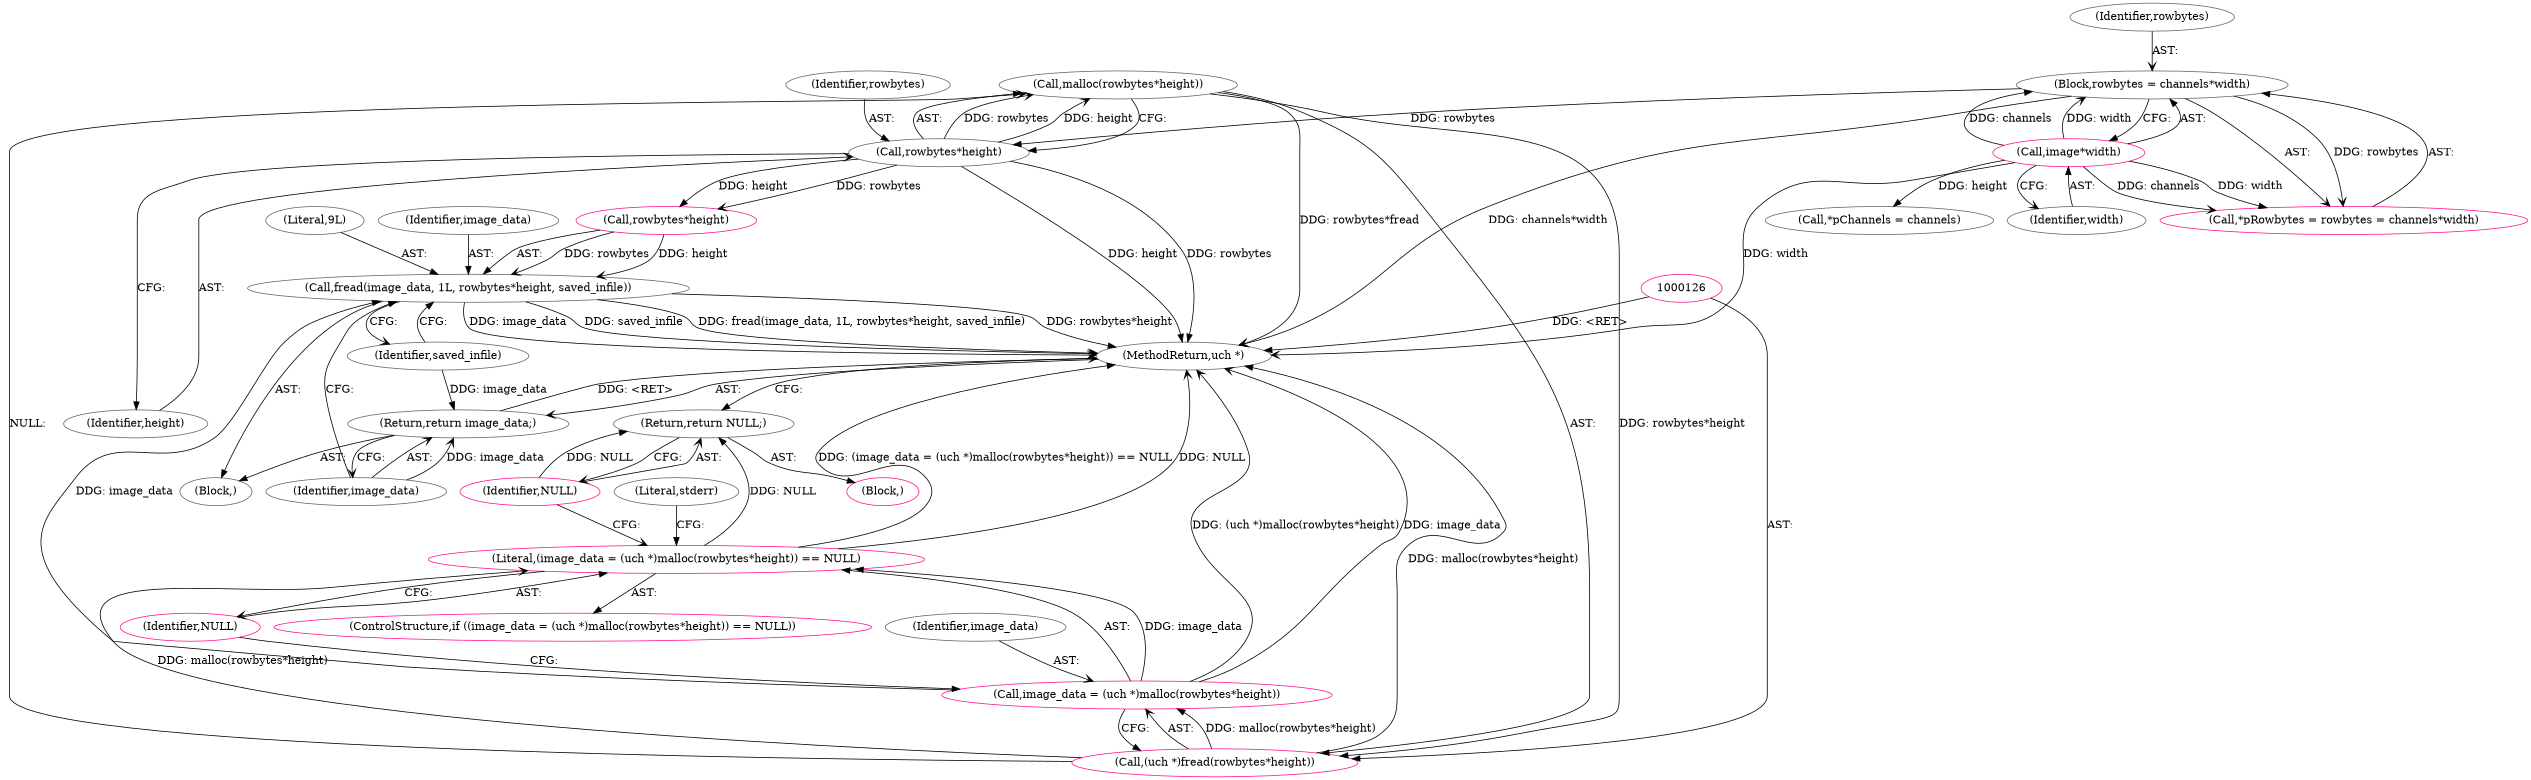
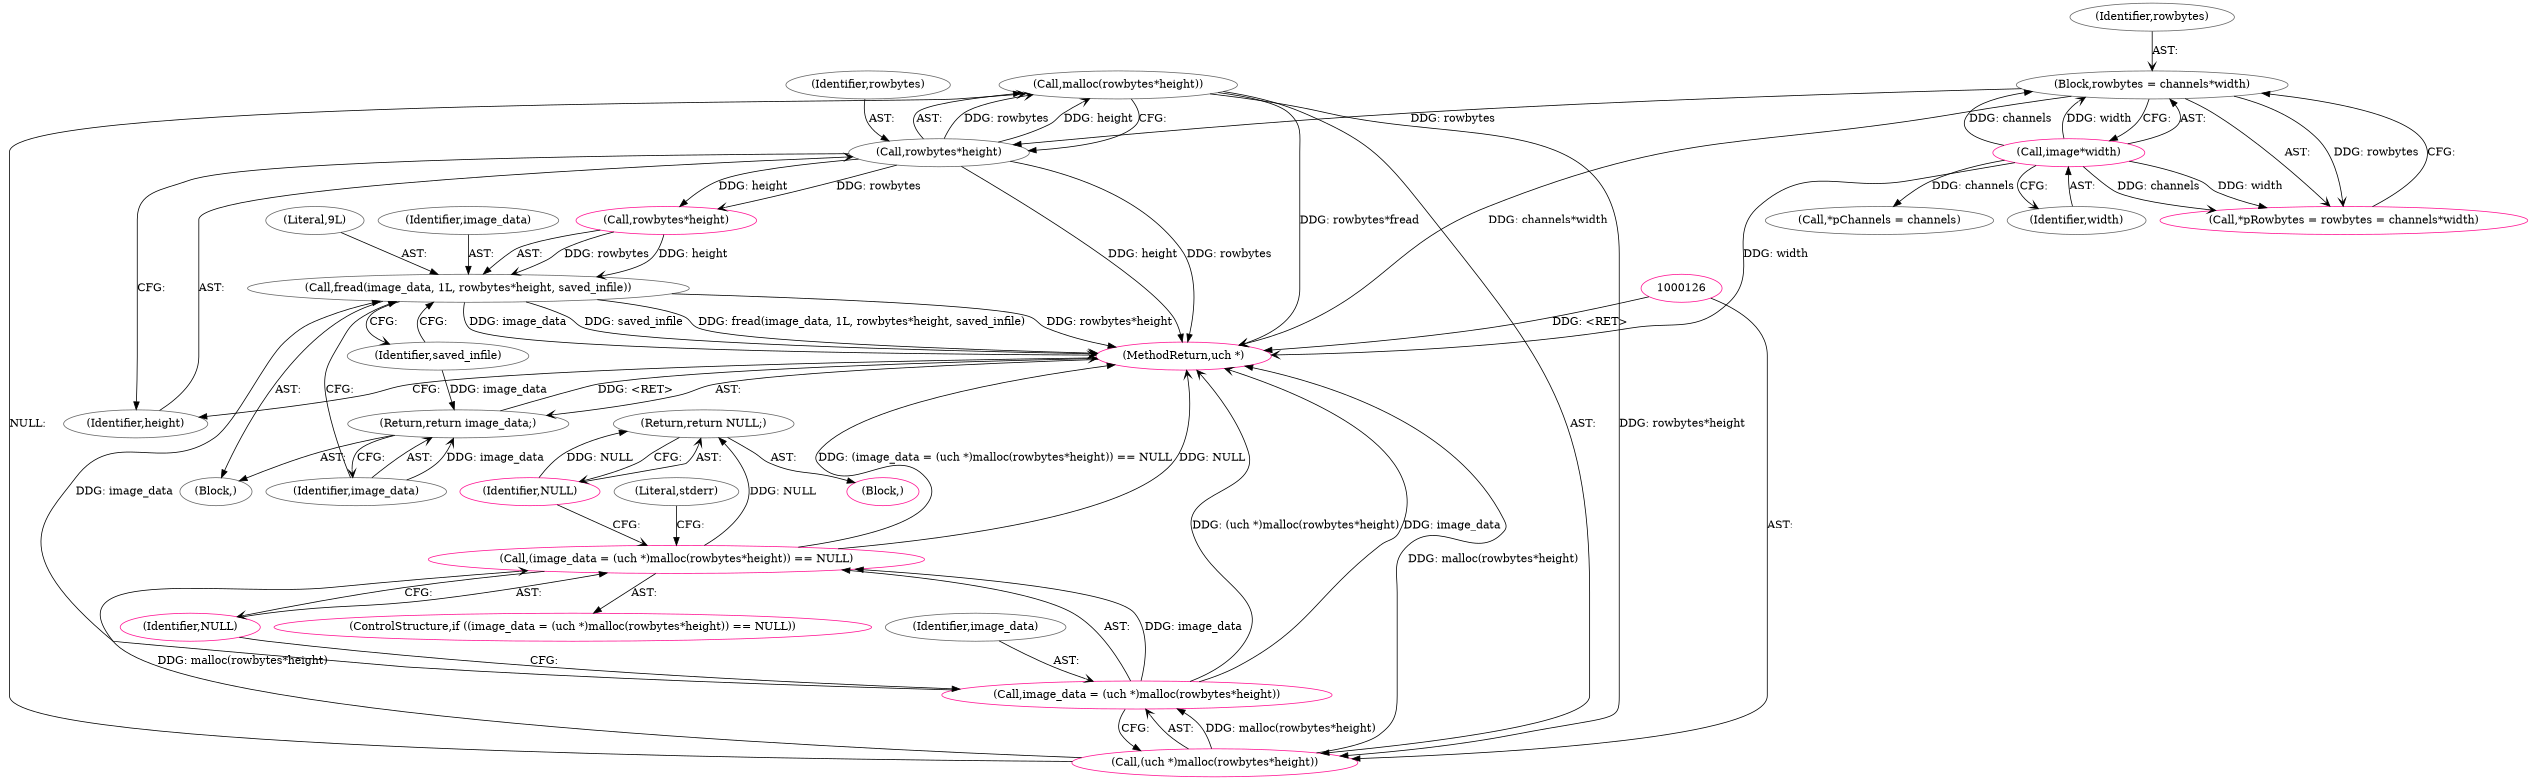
  digraph {
    node [color=gray40]
    edge [arrowhead=normal]
    n1 [label="(Call,malloc(rowbytes*height))"]
    n2 [label="(Call,rowbytes*height)"]
-   n3 [color=deeppink label="(Call,(uch *)fread(rowbytes*height))"]
-   n4 [label="(MethodReturn,uch *)"]
+   n3 [color=deeppink label="(Call,(uch *)malloc(rowbytes*height))"]
+   n4 [color=deeppink label="(MethodReturn,uch *)"]
    n5 [label="(Identifier,height)"]
    n6 [color=deeppink label="(Call,rowbytes*height)"]
-   n7 [color=deeppink label="(Literal,(image_data = (uch *)malloc(rowbytes*height)) == NULL)"]
+   n7 [color=deeppink label="(Call,(image_data = (uch *)malloc(rowbytes*height)) == NULL)"]
    n8 [color=deeppink label="(Call,image_data = (uch *)malloc(rowbytes*height))"]
    n9 [label="(Return,return NULL;)"]
    n10 [label="(Return,return image_data;)"]
    n11 [label="(Call,fread(image_data, 1L, rowbytes*height, saved_infile))"]
    n12 [label="(Block,rowbytes = channels*width)"]
    n13 [color=deeppink label="(Call,image*width)"]
    n14 [color=deeppink label="(Call,*pRowbytes = rowbytes = channels*width)"]
    n15 [label="(Identifier,width)"]
    n16 [label="(Call,*pChannels = channels)"]
    n17 [color=deeppink label="(Identifier,NULL)"]
    n18 [color=deeppink label="(ControlStructure,if ((image_data = (uch *)malloc(rowbytes*height)) == NULL))"]
    n19 [color=deeppink label="(Block,)"]
    n20 [color=deeppink label="(Identifier,NULL)"]
    n21 [label="(Block,)"]
    n22 [label="(Identifier,saved_infile)"]
    n23 [label="(Identifier,image_data)"]
    n24 [label="(Literal,stderr)"]
    n25 [label="(Identifier,rowbytes)"]
    n26 [label="(Identifier,image_data)"]
    n27 [label="(Literal,9L)"]
    n28 [label="(Identifier,rowbytes)"]
    n29 [label="(Identifier,image_data)"]
    1000126 [color=deeppink]
    n1 -> n2 [label="CFG: "]
    n1 -> n3 [label="AST: "]
    n1 -> n3 [label="DDG: rowbytes*height"]
    n1 -> n4 [arrowhead=vee label="DDG: rowbytes*fread"]
    n2 -> n1 [label="AST: "]
    n2 -> n1 [arrowhead=vee label="DDG: rowbytes"]
    n2 -> n1 [arrowhead=vee label="DDG: height"]
    n2 -> n4 [label="DDG: height"]
    n2 -> n4 [label="DDG: rowbytes"]
    n2 -> n5 [label="CFG: "]
    n2 -> n6 [arrowhead=vee label="DDG: rowbytes"]
    n2 -> n6 [label="DDG: height"]
    n3 -> n1 [arrowhead=vee label="NULL: "]
    n3 -> n4 [label="DDG: malloc(rowbytes*height)"]
    n3 -> n7 [arrowhead=vee label="DDG: malloc(rowbytes*height)"]
    n3 -> n8 [arrowhead=vee label="AST: "]
    n3 -> n8 [label="DDG: malloc(rowbytes*height)"]
-   n4 -> n9 [label="CFG: "]
+   n4 -> n5 [label="CFG: "]
    n4 -> n10 [arrowhead=vee label="AST: "]
    n5 -> n2 [arrowhead=vee label="AST: "]
    n6 -> n11 [label="AST: "]
    n6 -> n11 [arrowhead=vee label="DDG: rowbytes"]
    n6 -> n11 [arrowhead=vee label="DDG: height"]
    n7 -> n4 [label="DDG: (image_data = (uch *)malloc(rowbytes*height)) == NULL"]
    n7 -> n4 [arrowhead=vee label="DDG: NULL"]
    n7 -> n9 [label="DDG: NULL"]
    n7 -> n17 [arrowhead=vee label="CFG: "]
    n7 -> n18 [label="AST: "]
    n8 -> n3 [label="CFG: "]
    n8 -> n4 [arrowhead=vee label="DDG: (uch *)malloc(rowbytes*height)"]
    n8 -> n4 [arrowhead=vee label="DDG: image_data"]
    n8 -> n7 [label="AST: "]
    n8 -> n7 [label="DDG: image_data"]
    n8 -> n11 [label="DDG: image_data"]
    n9 -> n19 [label="AST: "]
    n9 -> n20 [arrowhead=vee label="CFG: "]
    n10 -> n4 [arrowhead=vee label="DDG: <RET>"]
    n10 -> n21 [label="AST: "]
    n10 -> n23 [arrowhead=vee label="CFG: "]
    n11 -> n4 [label="DDG: rowbytes*height"]
    n11 -> n4 [arrowhead=vee label="DDG: image_data"]
    n11 -> n4 [arrowhead=vee label="DDG: saved_infile"]
    n11 -> n4 [arrowhead=vee label="DDG: fread(image_data, 1L, rowbytes*height, saved_infile)"]
    n11 -> n21 [label="AST: "]
    n11 -> n22 [arrowhead=vee label="CFG: "]
    n12 -> n2 [label="DDG: rowbytes"]
    n12 -> n4 [arrowhead=vee label="DDG: channels*width"]
    n12 -> n13 [label="CFG: "]
    n12 -> n14 [arrowhead=vee label="AST: "]
    n12 -> n14 [arrowhead=vee label="DDG: rowbytes"]
    n13 -> n4 [arrowhead=vee label="DDG: width"]
    n13 -> n12 [label="AST: "]
    n13 -> n12 [label="DDG: channels"]
    n13 -> n12 [arrowhead=vee label="DDG: width"]
    n13 -> n14 [arrowhead=vee label="DDG: channels"]
    n13 -> n14 [label="DDG: width"]
    n13 -> n15 [arrowhead=vee label="CFG: "]
-   n13 -> n16 [label="DDG: height"]
-   n14 -> n12 [label="AST: "]
+   n13 -> n16 [label="DDG: channels"]
+   n14 -> n12 [label="CFG: "]
    n15 -> n13 [label="AST: "]
    n17 -> n7 [label="AST: "]
    n17 -> n8 [label="CFG: "]
    n20 -> n7 [arrowhead=vee label="CFG: "]
    n20 -> n9 [arrowhead=vee label="AST: "]
    n20 -> n9 [label="DDG: NULL"]
    n22 -> n10 [label="DDG: image_data"]
    n22 -> n11 [label="CFG: "]
    n23 -> n10 [arrowhead=vee label="AST: "]
    n23 -> n10 [arrowhead=vee label="DDG: image_data"]
    n23 -> n11 [label="CFG: "]
    n24 -> n7 [label="CFG: "]
    n25 -> n12 [arrowhead=vee label="AST: "]
    n26 -> n8 [arrowhead=vee label="AST: "]
    n27 -> n11 [label="AST: "]
    n28 -> n2 [label="AST: "]
    n29 -> n11 [label="AST: "]
    1000126 -> n3 [label="AST: "]
    1000126 -> n4 [label="DDG: <RET>"]
  }
